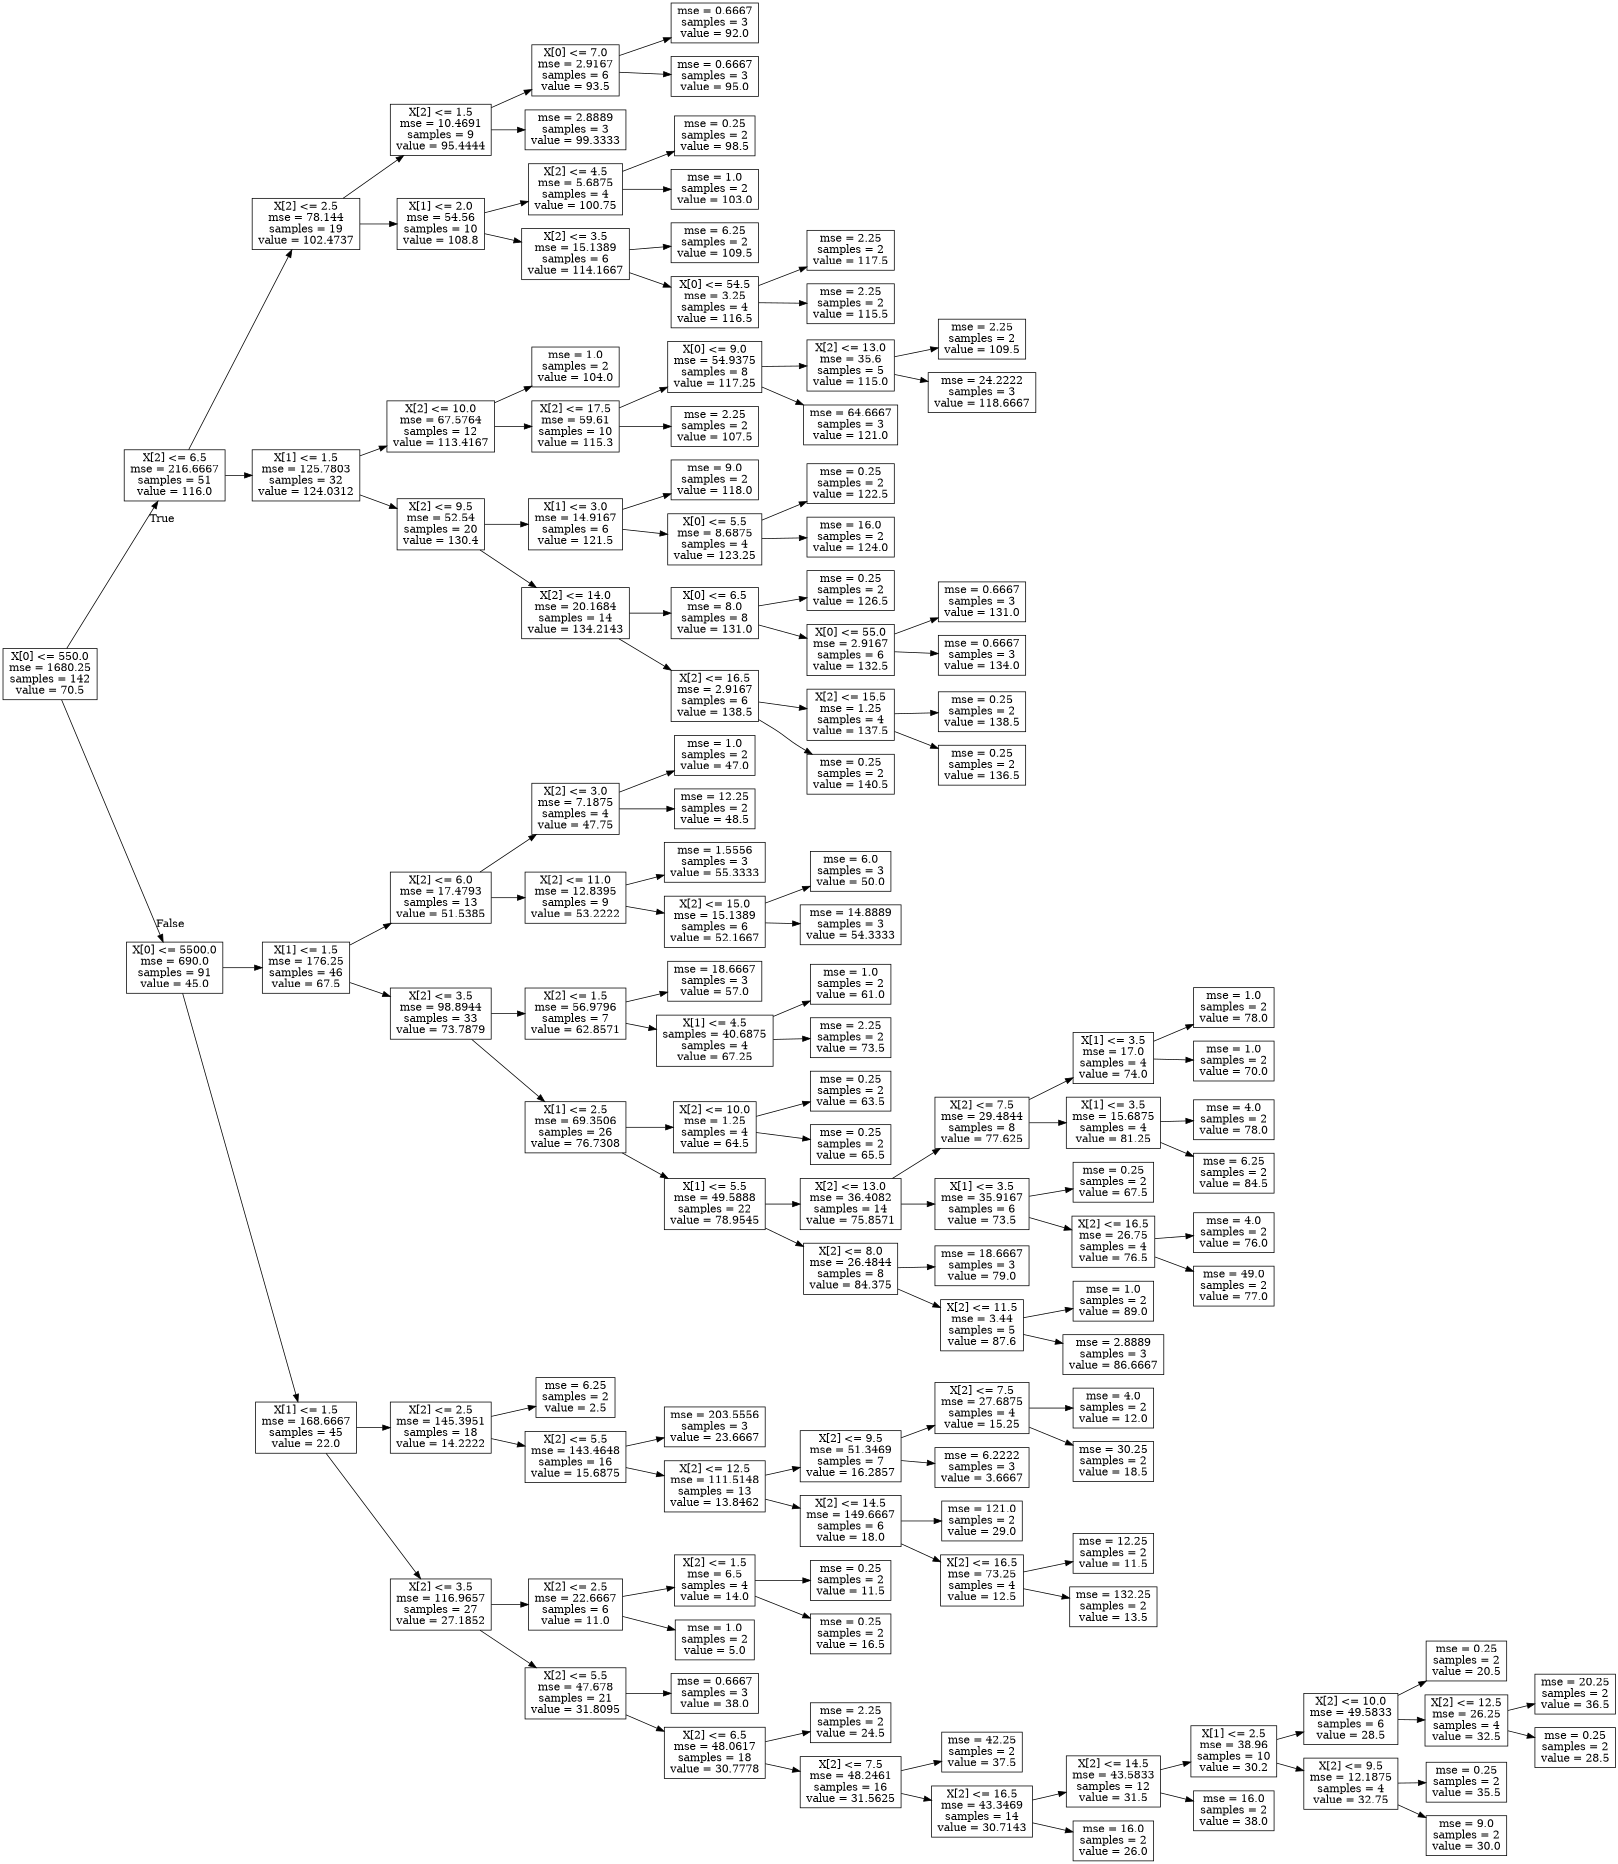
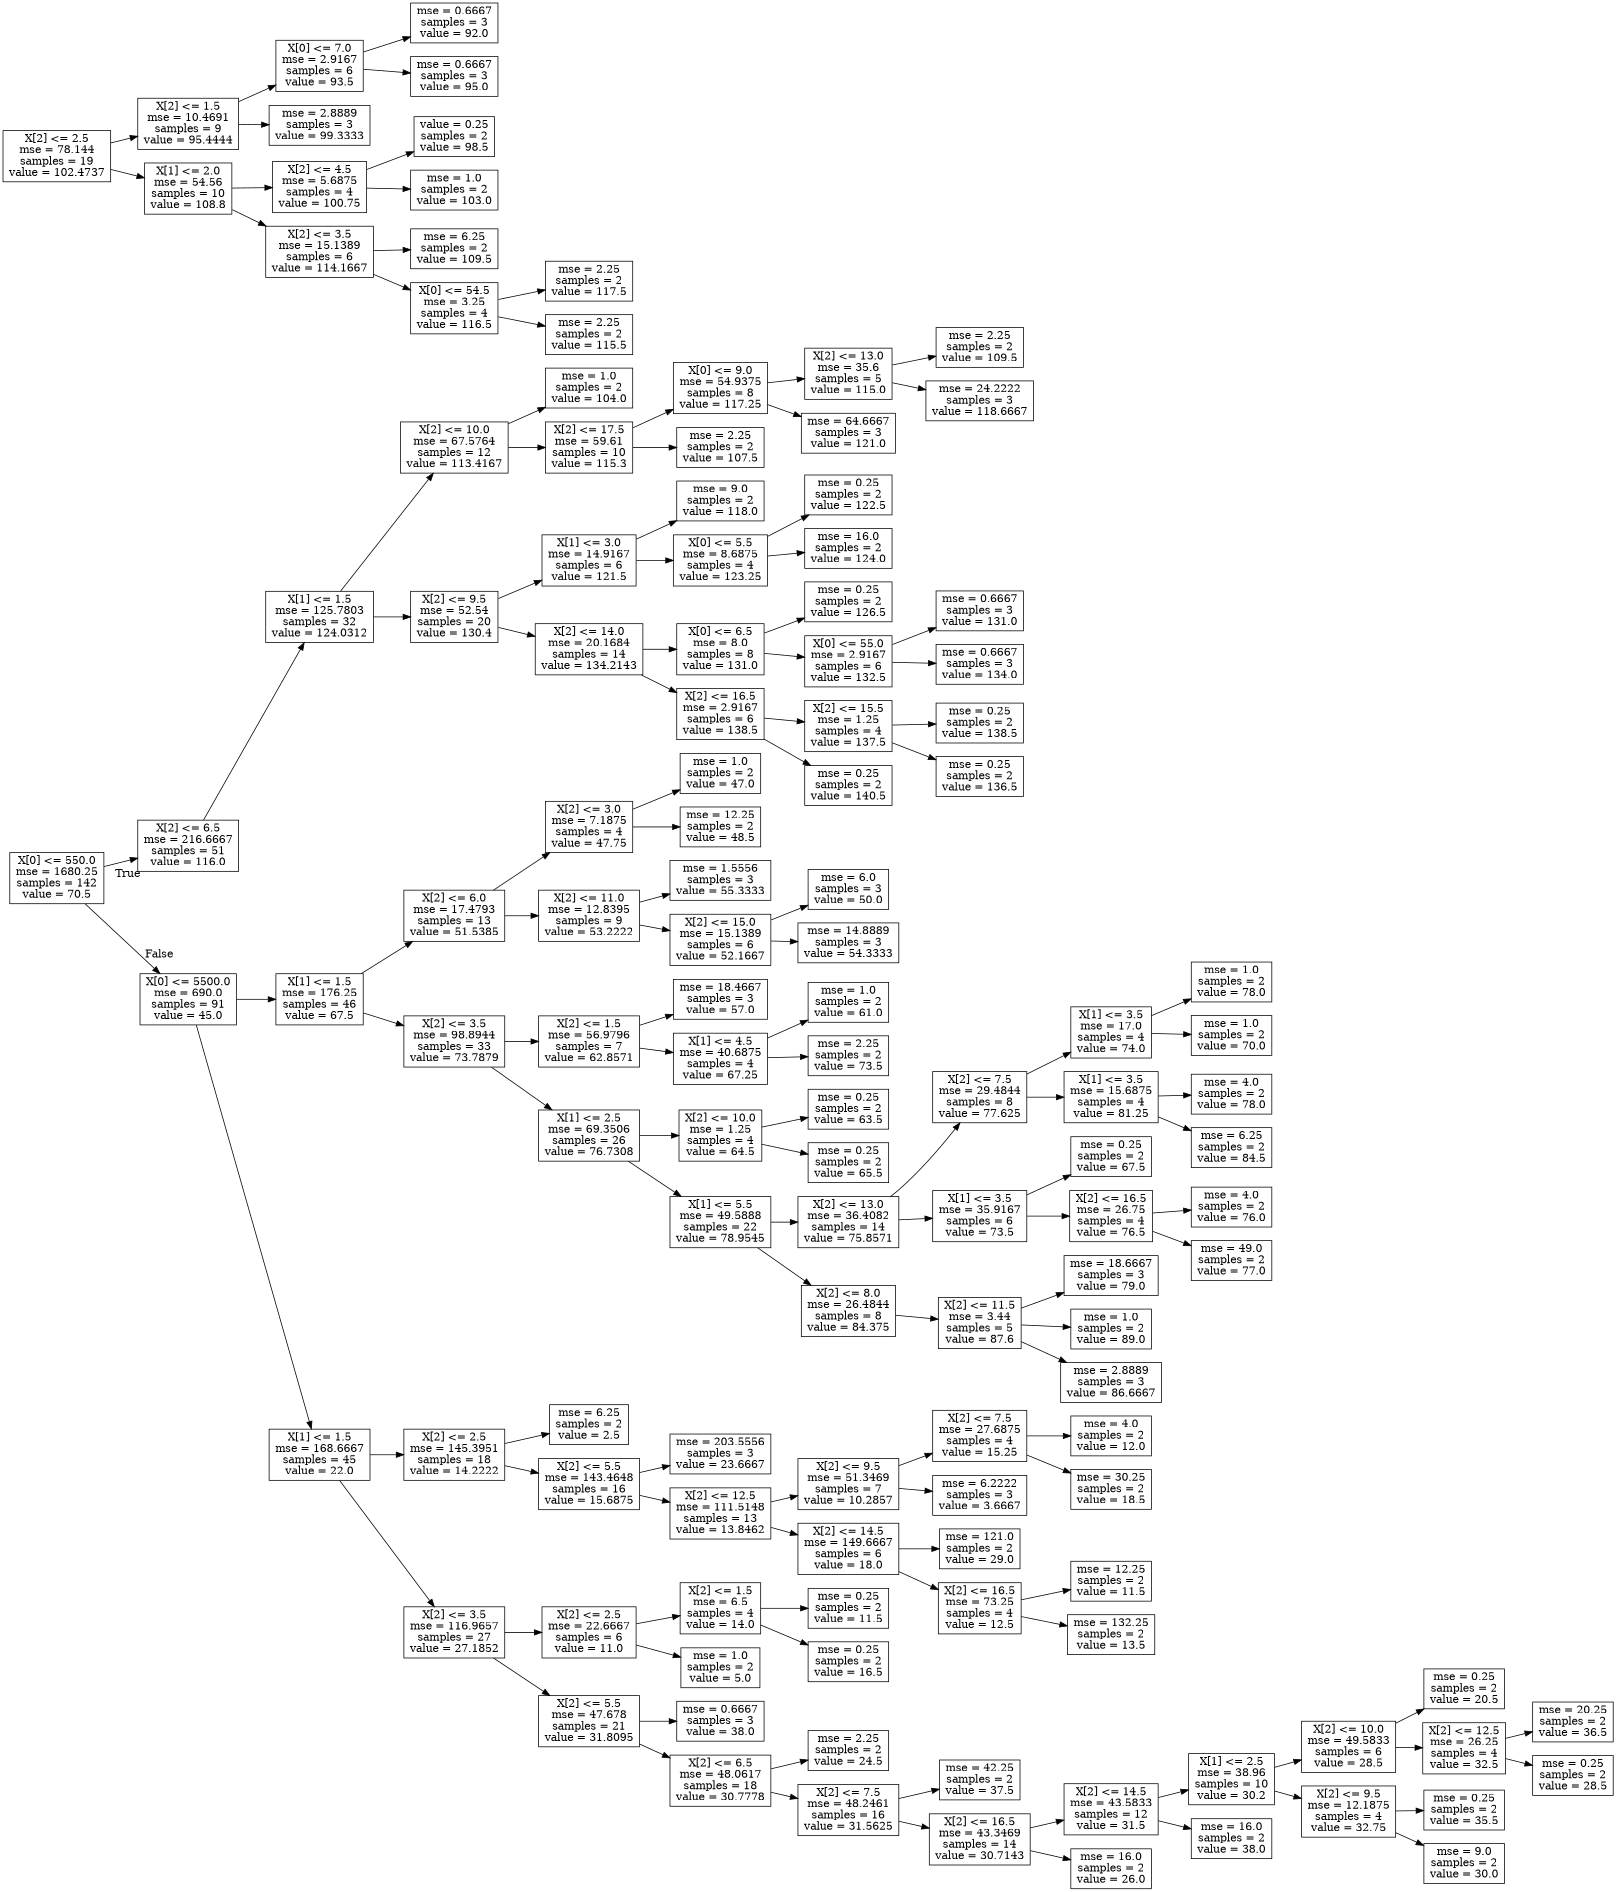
  digraph {
    rankdir=LR
    node [shape=box]
    n1 [label="X[0] <= 550.0\nmse = 1680.25\nsamples = 142\nvalue = 70.5"]
    n2 [label="X[2] <= 6.5\nmse = 216.6667\nsamples = 51\nvalue = 116.0"]
    n3 [label="X[0] <= 5500.0\nmse = 690.0\nsamples = 91\nvalue = 45.0"]
    n4 [label="X[2] <= 2.5\nmse = 78.144\nsamples = 19\nvalue = 102.4737"]
    n5 [label="X[1] <= 1.5\nmse = 125.7803\nsamples = 32\nvalue = 124.0312"]
    n6 [label="X[1] <= 1.5\nmse = 176.25\nsamples = 46\nvalue = 67.5"]
    n7 [label="X[1] <= 1.5\nmse = 168.6667\nsamples = 45\nvalue = 22.0"]
    n8 [label="X[2] <= 1.5\nmse = 10.4691\nsamples = 9\nvalue = 95.4444"]
    n9 [label="X[1] <= 2.0\nmse = 54.56\nsamples = 10\nvalue = 108.8"]
    n10 [label="X[2] <= 10.0\nmse = 67.5764\nsamples = 12\nvalue = 113.4167"]
    n11 [label="X[2] <= 9.5\nmse = 52.54\nsamples = 20\nvalue = 130.4"]
    n12 [label="X[0] <= 7.0\nmse = 2.9167\nsamples = 6\nvalue = 93.5"]
    n13 [label="mse = 2.8889\nsamples = 3\nvalue = 99.3333"]
    n14 [label="X[2] <= 4.5\nmse = 5.6875\nsamples = 4\nvalue = 100.75"]
    n15 [label="X[2] <= 3.5\nmse = 15.1389\nsamples = 6\nvalue = 114.1667"]
    n16 [label="mse = 0.6667\nsamples = 3\nvalue = 92.0"]
    n17 [label="mse = 0.6667\nsamples = 3\nvalue = 95.0"]
-   n18 [label="mse = 0.25\nsamples = 2\nvalue = 98.5"]
+   n18 [label="value = 0.25\nsamples = 2\nvalue = 98.5"]
    n19 [label="mse = 1.0\nsamples = 2\nvalue = 103.0"]
    n20 [label="mse = 6.25\nsamples = 2\nvalue = 109.5"]
    n21 [label="X[0] <= 54.5\nmse = 3.25\nsamples = 4\nvalue = 116.5"]
    n22 [label="mse = 2.25\nsamples = 2\nvalue = 117.5"]
    n23 [label="mse = 2.25\nsamples = 2\nvalue = 115.5"]
    n24 [label="mse = 1.0\nsamples = 2\nvalue = 104.0"]
    n25 [label="X[2] <= 17.5\nmse = 59.61\nsamples = 10\nvalue = 115.3"]
    n26 [label="X[1] <= 3.0\nmse = 14.9167\nsamples = 6\nvalue = 121.5"]
    n27 [label="X[2] <= 14.0\nmse = 20.1684\nsamples = 14\nvalue = 134.2143"]
    n28 [label="X[0] <= 9.0\nmse = 54.9375\nsamples = 8\nvalue = 117.25"]
    n29 [label="mse = 2.25\nsamples = 2\nvalue = 107.5"]
    n30 [label="X[2] <= 13.0\nmse = 35.6\nsamples = 5\nvalue = 115.0"]
    n31 [label="mse = 64.6667\nsamples = 3\nvalue = 121.0"]
    n32 [label="mse = 2.25\nsamples = 2\nvalue = 109.5"]
    n33 [label="mse = 24.2222\nsamples = 3\nvalue = 118.6667"]
    n34 [label="mse = 9.0\nsamples = 2\nvalue = 118.0"]
    n35 [label="X[0] <= 5.5\nmse = 8.6875\nsamples = 4\nvalue = 123.25"]
    n36 [label="X[0] <= 6.5\nmse = 8.0\nsamples = 8\nvalue = 131.0"]
    n37 [label="X[2] <= 16.5\nmse = 2.9167\nsamples = 6\nvalue = 138.5"]
    n38 [label="mse = 0.25\nsamples = 2\nvalue = 122.5"]
    n39 [label="mse = 16.0\nsamples = 2\nvalue = 124.0"]
    n40 [label="mse = 0.25\nsamples = 2\nvalue = 126.5"]
    n41 [label="X[0] <= 55.0\nmse = 2.9167\nsamples = 6\nvalue = 132.5"]
    n42 [label="X[2] <= 15.5\nmse = 1.25\nsamples = 4\nvalue = 137.5"]
    n43 [label="mse = 0.25\nsamples = 2\nvalue = 140.5"]
    n44 [label="mse = 0.6667\nsamples = 3\nvalue = 131.0"]
    n45 [label="mse = 0.6667\nsamples = 3\nvalue = 134.0"]
    n46 [label="mse = 0.25\nsamples = 2\nvalue = 138.5"]
    n47 [label="mse = 0.25\nsamples = 2\nvalue = 136.5"]
    n48 [label="X[2] <= 6.0\nmse = 17.4793\nsamples = 13\nvalue = 51.5385"]
    n49 [label="X[2] <= 3.5\nmse = 98.8944\nsamples = 33\nvalue = 73.7879"]
    n50 [label="X[2] <= 2.5\nmse = 145.3951\nsamples = 18\nvalue = 14.2222"]
    n51 [label="X[2] <= 3.5\nmse = 116.9657\nsamples = 27\nvalue = 27.1852"]
    n52 [label="X[2] <= 3.0\nmse = 7.1875\nsamples = 4\nvalue = 47.75"]
    n53 [label="X[2] <= 11.0\nmse = 12.8395\nsamples = 9\nvalue = 53.2222"]
    n54 [label="X[2] <= 1.5\nmse = 56.9796\nsamples = 7\nvalue = 62.8571"]
    n55 [label="X[1] <= 2.5\nmse = 69.3506\nsamples = 26\nvalue = 76.7308"]
    n56 [label="mse = 1.0\nsamples = 2\nvalue = 47.0"]
    n57 [label="mse = 12.25\nsamples = 2\nvalue = 48.5"]
    n58 [label="mse = 1.5556\nsamples = 3\nvalue = 55.3333"]
    n59 [label="X[2] <= 15.0\nmse = 15.1389\nsamples = 6\nvalue = 52.1667"]
    n60 [label="mse = 6.0\nsamples = 3\nvalue = 50.0"]
    n61 [label="mse = 14.8889\nsamples = 3\nvalue = 54.3333"]
-   n62 [label="mse = 18.6667\nsamples = 3\nvalue = 57.0"]
-   n63 [label="X[1] <= 4.5\nsamples = 40.6875\nsamples = 4\nvalue = 67.25"]
+   n62 [label="mse = 18.4667\nsamples = 3\nvalue = 57.0"]
+   n63 [label="X[1] <= 4.5\nmse = 40.6875\nsamples = 4\nvalue = 67.25"]
    n64 [label="X[2] <= 10.0\nmse = 1.25\nsamples = 4\nvalue = 64.5"]
    n65 [label="X[1] <= 5.5\nmse = 49.5888\nsamples = 22\nvalue = 78.9545"]
    n66 [label="mse = 1.0\nsamples = 2\nvalue = 61.0"]
    n67 [label="mse = 2.25\nsamples = 2\nvalue = 73.5"]
    n68 [label="mse = 0.25\nsamples = 2\nvalue = 63.5"]
    n69 [label="mse = 0.25\nsamples = 2\nvalue = 65.5"]
    n70 [label="X[2] <= 13.0\nmse = 36.4082\nsamples = 14\nvalue = 75.8571"]
    n71 [label="X[2] <= 8.0\nmse = 26.4844\nsamples = 8\nvalue = 84.375"]
    n72 [label="X[2] <= 7.5\nmse = 29.4844\nsamples = 8\nvalue = 77.625"]
    n73 [label="X[1] <= 3.5\nmse = 35.9167\nsamples = 6\nvalue = 73.5"]
    n74 [label="mse = 18.6667\nsamples = 3\nvalue = 79.0"]
    n75 [label="X[2] <= 11.5\nmse = 3.44\nsamples = 5\nvalue = 87.6"]
    n76 [label="X[1] <= 3.5\nmse = 17.0\nsamples = 4\nvalue = 74.0"]
    n77 [label="X[1] <= 3.5\nmse = 15.6875\nsamples = 4\nvalue = 81.25"]
    n78 [label="mse = 0.25\nsamples = 2\nvalue = 67.5"]
    n79 [label="X[2] <= 16.5\nmse = 26.75\nsamples = 4\nvalue = 76.5"]
    n80 [label="mse = 1.0\nsamples = 2\nvalue = 78.0"]
    n81 [label="mse = 1.0\nsamples = 2\nvalue = 70.0"]
    n82 [label="mse = 4.0\nsamples = 2\nvalue = 78.0"]
    n83 [label="mse = 6.25\nsamples = 2\nvalue = 84.5"]
    n84 [label="mse = 4.0\nsamples = 2\nvalue = 76.0"]
    n85 [label="mse = 49.0\nsamples = 2\nvalue = 77.0"]
    n86 [label="mse = 1.0\nsamples = 2\nvalue = 89.0"]
    n87 [label="mse = 2.8889\nsamples = 3\nvalue = 86.6667"]
    n88 [label="mse = 6.25\nsamples = 2\nvalue = 2.5"]
    n89 [label="X[2] <= 5.5\nmse = 143.4648\nsamples = 16\nvalue = 15.6875"]
    n90 [label="X[2] <= 2.5\nmse = 22.6667\nsamples = 6\nvalue = 11.0"]
    n91 [label="X[2] <= 5.5\nmse = 47.678\nsamples = 21\nvalue = 31.8095"]
    n92 [label="mse = 203.5556\nsamples = 3\nvalue = 23.6667"]
    n93 [label="X[2] <= 12.5\nmse = 111.5148\nsamples = 13\nvalue = 13.8462"]
-   n94 [label="X[2] <= 9.5\nmse = 51.3469\nsamples = 7\nvalue = 16.2857"]
+   n94 [label="X[2] <= 9.5\nmse = 51.3469\nsamples = 7\nvalue = 10.2857"]
    n95 [label="X[2] <= 14.5\nmse = 149.6667\nsamples = 6\nvalue = 18.0"]
    n96 [label="X[2] <= 7.5\nmse = 27.6875\nsamples = 4\nvalue = 15.25"]
    n97 [label="mse = 6.2222\nsamples = 3\nvalue = 3.6667"]
    n98 [label="mse = 121.0\nsamples = 2\nvalue = 29.0"]
    n99 [label="X[2] <= 16.5\nmse = 73.25\nsamples = 4\nvalue = 12.5"]
    n100 [label="mse = 4.0\nsamples = 2\nvalue = 12.0"]
    n101 [label="mse = 30.25\nsamples = 2\nvalue = 18.5"]
    n102 [label="mse = 12.25\nsamples = 2\nvalue = 11.5"]
    n103 [label="mse = 132.25\nsamples = 2\nvalue = 13.5"]
    n104 [label="X[2] <= 1.5\nmse = 6.5\nsamples = 4\nvalue = 14.0"]
    n105 [label="mse = 1.0\nsamples = 2\nvalue = 5.0"]
    n106 [label="mse = 0.6667\nsamples = 3\nvalue = 38.0"]
    n107 [label="X[2] <= 6.5\nmse = 48.0617\nsamples = 18\nvalue = 30.7778"]
    n108 [label="mse = 0.25\nsamples = 2\nvalue = 11.5"]
    n109 [label="mse = 0.25\nsamples = 2\nvalue = 16.5"]
    n110 [label="mse = 2.25\nsamples = 2\nvalue = 24.5"]
    n111 [label="X[2] <= 7.5\nmse = 48.2461\nsamples = 16\nvalue = 31.5625"]
    n112 [label="mse = 42.25\nsamples = 2\nvalue = 37.5"]
    n113 [label="X[2] <= 16.5\nmse = 43.3469\nsamples = 14\nvalue = 30.7143"]
    n114 [label="X[2] <= 14.5\nmse = 43.5833\nsamples = 12\nvalue = 31.5"]
    n115 [label="mse = 16.0\nsamples = 2\nvalue = 26.0"]
    n116 [label="X[1] <= 2.5\nmse = 38.96\nsamples = 10\nvalue = 30.2"]
    n117 [label="mse = 16.0\nsamples = 2\nvalue = 38.0"]
    n118 [label="X[2] <= 10.0\nmse = 49.5833\nsamples = 6\nvalue = 28.5"]
    n119 [label="X[2] <= 9.5\nmse = 12.1875\nsamples = 4\nvalue = 32.75"]
    n120 [label="mse = 0.25\nsamples = 2\nvalue = 20.5"]
    n121 [label="X[2] <= 12.5\nmse = 26.25\nsamples = 4\nvalue = 32.5"]
    n122 [label="mse = 0.25\nsamples = 2\nvalue = 35.5"]
    n123 [label="mse = 9.0\nsamples = 2\nvalue = 30.0"]
    n124 [label="mse = 20.25\nsamples = 2\nvalue = 36.5"]
    n125 [label="mse = 0.25\nsamples = 2\nvalue = 28.5"]
    n1 -> n2 [headlabel=True labelangle=45 labeldistance=2.5]
    n1 -> n3 [headlabel=False labelangle=-45 labeldistance=2.5]
-   n2 -> n4
    n2 -> n5
    n3 -> n6
    n3 -> n7
    n4 -> n8
    n4 -> n9
    n5 -> n10
    n5 -> n11
    n6 -> n48
    n6 -> n49
    n7 -> n50
    n7 -> n51
    n8 -> n12
    n8 -> n13
    n9 -> n14
    n9 -> n15
    n10 -> n24
    n10 -> n25
    n11 -> n26
    n11 -> n27
    n12 -> n16
    n12 -> n17
    n14 -> n18
    n14 -> n19
    n15 -> n20
    n15 -> n21
    n21 -> n22
    n21 -> n23
    n25 -> n28
    n25 -> n29
    n26 -> n34
    n26 -> n35
    n27 -> n36
    n27 -> n37
    n28 -> n30
    n28 -> n31
    n30 -> n32
    n30 -> n33
    n35 -> n38
    n35 -> n39
    n36 -> n40
    n36 -> n41
    n37 -> n42
    n37 -> n43
    n41 -> n44
    n41 -> n45
    n42 -> n46
    n42 -> n47
    n48 -> n52
    n48 -> n53
    n49 -> n54
    n49 -> n55
    n50 -> n88
    n50 -> n89
    n51 -> n90
    n51 -> n91
    n52 -> n56
    n52 -> n57
    n53 -> n58
    n53 -> n59
    n54 -> n62
    n54 -> n63
    n55 -> n64
    n55 -> n65
    n59 -> n60
    n59 -> n61
    n63 -> n66
    n63 -> n67
    n64 -> n68
    n64 -> n69
    n65 -> n70
    n65 -> n71
    n70 -> n72
    n70 -> n73
-   n71 -> n74
+   n75 -> n74
    n71 -> n75
    n72 -> n76
    n72 -> n77
    n73 -> n78
    n73 -> n79
    n75 -> n86
    n75 -> n87
    n76 -> n80
    n76 -> n81
    n77 -> n82
    n77 -> n83
    n79 -> n84
    n79 -> n85
    n89 -> n92
    n89 -> n93
    n90 -> n104
    n90 -> n105
    n91 -> n106
    n91 -> n107
    n93 -> n94
    n93 -> n95
    n94 -> n96
    n94 -> n97
    n95 -> n98
    n95 -> n99
    n96 -> n100
    n96 -> n101
    n99 -> n102
    n99 -> n103
    n104 -> n108
    n104 -> n109
    n107 -> n110
    n107 -> n111
    n111 -> n112
    n111 -> n113
    n113 -> n114
    n113 -> n115
    n114 -> n116
    n114 -> n117
    n116 -> n118
    n116 -> n119
    n118 -> n120
    n118 -> n121
    n119 -> n122
    n119 -> n123
    n121 -> n124
    n121 -> n125
  }
